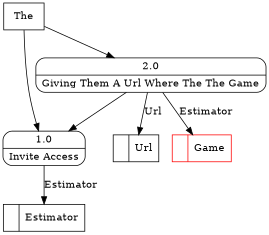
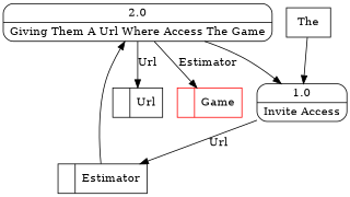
  digraph {
    node [shape=record]
    n1 [label="<f0>  |<f1> Url "]
    n2 [label="<f0>  |<f1> Estimator "]
    n3 [color=red label="<f0>  |<f1> Game "]
    n4 [label=The shape=box]
    n5 [label="{<f0> 1.0|<f1> Invite Access }" shape=Mrecord]
-   n6 [label="{<f0> 2.0|<f1> Giving Them A Url Where The The Game }" shape=Mrecord]
+   n6 [label="{<f0> 2.0|<f1> Giving Them A Url Where Access The Game }" shape=Mrecord]
    n4 -> n5
-   n4 -> n6
-   n5 -> n2 [label=Estimator]
+   n2 -> n6
+   n5 -> n2 [label=Url]
    n6 -> n1 [label=Url]
    n6 -> n3 [label=Estimator]
    n6 -> n5
  }
